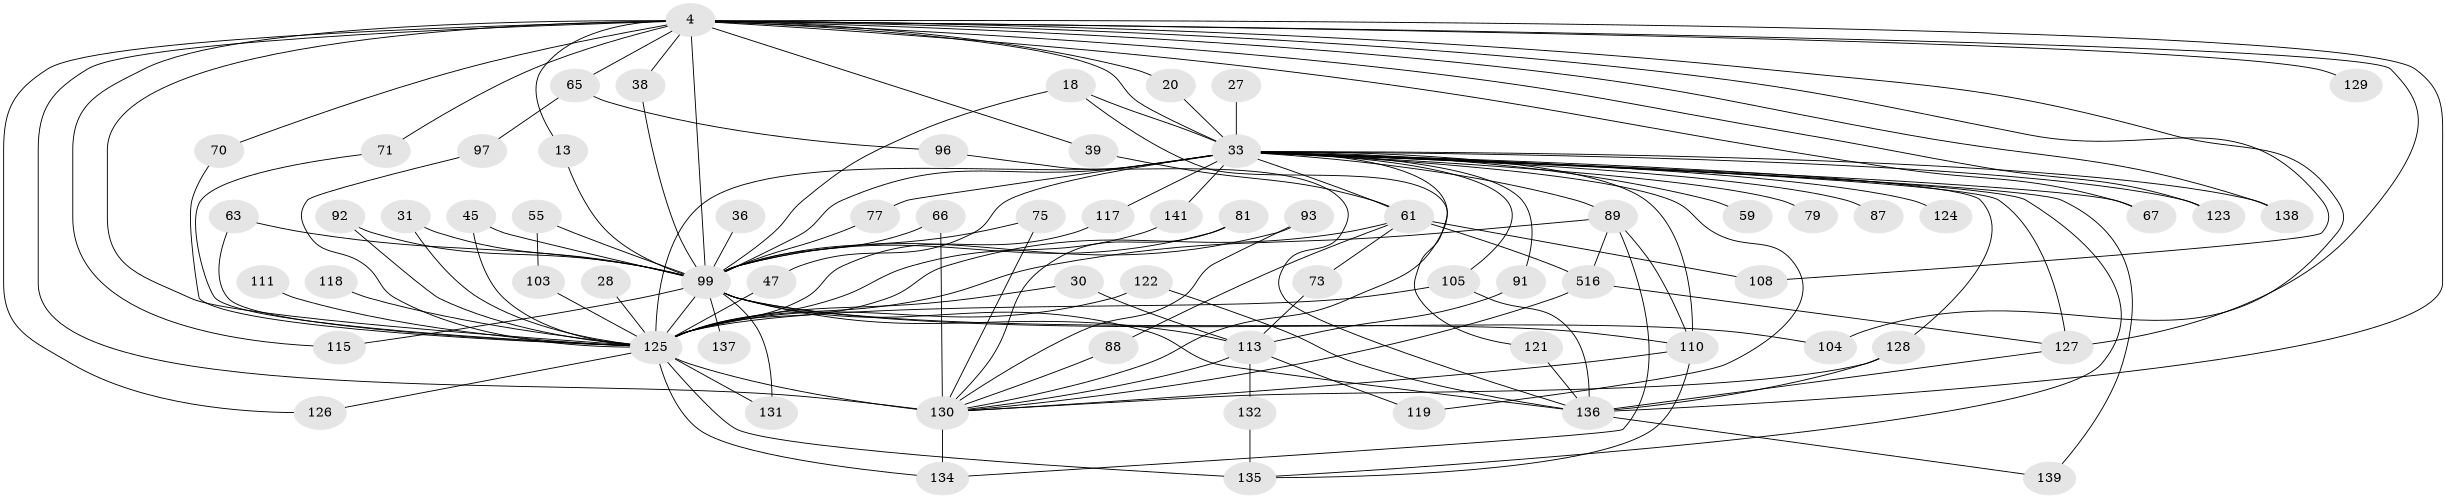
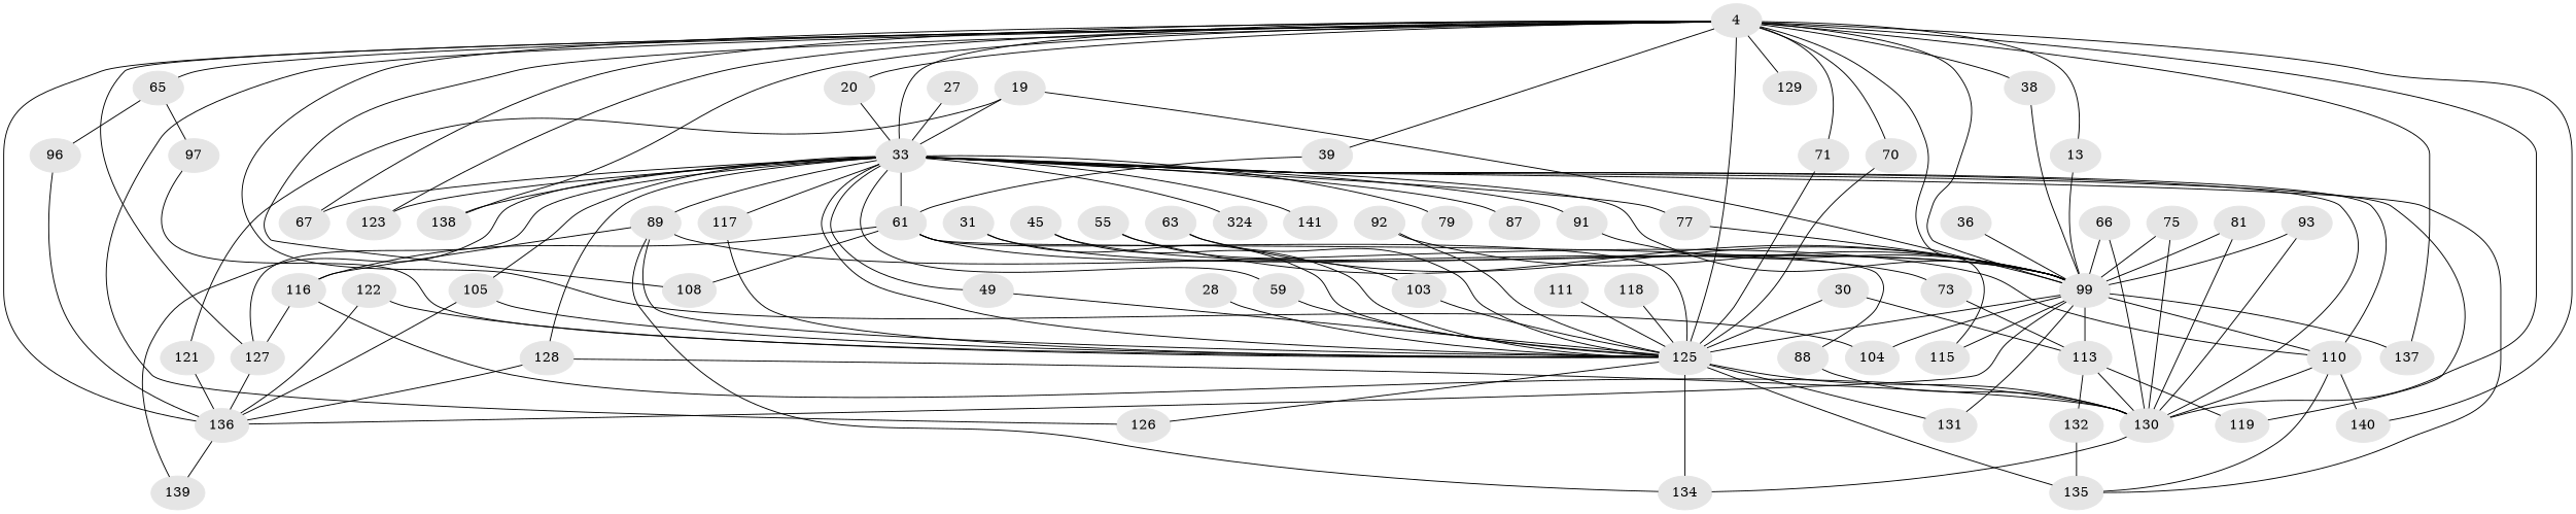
  graph {
    node [color=gray90 style=filled]
    4 [super="+2"]
    13
    20
    33 [super="+9"]
    38
    39
    65
    67
    70
    71
    99 [super="+80+47+12+7"]
    104
    108
    115
    123
    125 [super="+120+109"]
    126
    127 [super="+112"]
    129
    130 [super="+11+83+35+76"]
    136 [super="+82+54+133+58+60"]
    137
    138 [super="+26"]
-   49 [label=47]
+   140
+   49
    59
    61 [super="+34+21"]
    77
    79
    87
    89 [super="+51+53"]
    91
    105
    110 [super="+50+90+94"]
    117 [super="+62"]
    119
-   124 [super="+84"]
+   124 [super="+84" label=324]
    128 [super="+102"]
    135 [super="+48+52"]
    139
    141 [super="+85"]
    96
    97
    113 [super="+107+22"]
    131
    134 [super="+41"]
-   19 [label=18]
+   19
    121 [super="+106"]
    27
    28
    132
    30
    31
    73
    88
-   116 [super="+100+69" label=516]
+   116 [super="+100+69"]
    36
    45
    55
    103
    63
    66
    75
    81
    92
    93
    111
    118
    122
    4 -- 13
    4 -- 20
    4 -- 33 [weight=4]
    4 -- 38
    4 -- 39
    4 -- 65 [weight=2]
    4 -- 67
    4 -- 70
    4 -- 71
    4 -- 99 [weight=4]
    4 -- 104
    4 -- 108
    4 -- 115
    4 -- 123
    4 -- 125 [weight=10]
    4 -- 126
    4 -- 127 [weight=2]
    4 -- 129 [weight=2]
    4 -- 130 [weight=7]
    4 -- 136 [weight=6]
+   4 -- 137
    4 -- 138 [weight=2]
+   4 -- 140
    13 -- 99
    20 -- 33
    33 -- 67
    33 -- 99 [weight=5]
    33 -- 123
    33 -- 125 [weight=11]
    33 -- 127
    33 -- 130
    33 -- 138
    33 -- 49
    33 -- 59
    33 -- 61 [weight=3]
    33 -- 77
    33 -- 79 [weight=2]
    33 -- 87 [weight=2]
    33 -- 89
    33 -- 91
    33 -- 105
    33 -- 110 [weight=2]
    33 -- 117 [weight=3]
    33 -- 119
    33 -- 124 [weight=2]
    33 -- 128 [weight=2]
    33 -- 135
    33 -- 139
    33 -- 141 [weight=2]
    38 -- 99
    39 -- 61
    65 -- 96
    65 -- 97
    70 -- 125
    71 -- 125
    99 -- 104
    99 -- 115
    99 -- 125 [weight=12]
    99 -- 136 [weight=5]
    99 -- 137
    99 -- 110 [weight=4]
    99 -- 113 [weight=5]
    99 -- 131
    125 -- 126
    125 -- 130 [weight=4]
    125 -- 135 [weight=2]
    125 -- 131
    125 -- 134 [weight=2]
    127 -- 136
    130 -- 134
    136 -- 139
    49 -- 125
-   141 -- 125
+   59 -- 125
    61 -- 108
    61 -- 125 [weight=2]
    61 -- 73
    61 -- 88
    61 -- 116
    77 -- 99
    89 -- 125
    89 -- 110
    89 -- 134 [weight=2]
    89 -- 116
-   91 -- 113
+   91 -- 99
    105 -- 125
    105 -- 136
    110 -- 130
+   110 -- 140
    110 -- 135
    117 -- 125
    128 -- 130 [weight=3]
    128 -- 136 [weight=2]
    96 -- 136
    97 -- 125
    113 -- 130
    113 -- 119
    113 -- 132
    19 -- 33
    19 -- 99
    19 -- 121
    121 -- 136 [weight=2]
    27 -- 33 [weight=2]
    28 -- 125 [weight=2]
    132 -- 135
    30 -- 125
    30 -- 113
    31 -- 99
    31 -- 125
    73 -- 113
    88 -- 130
    116 -- 127
    116 -- 130 [weight=2]
    36 -- 99 [weight=3]
    45 -- 99
    45 -- 125
    55 -- 99 [weight=2]
    55 -- 103
    103 -- 125
    63 -- 99
    63 -- 125
    66 -- 99
    66 -- 130
    75 -- 99
    75 -- 130
    81 -- 99
    81 -- 130
    92 -- 99
    92 -- 125
    93 -- 99
    93 -- 130
    111 -- 125 [weight=2]
    118 -- 125 [weight=2]
    122 -- 125
    122 -- 136
  }
